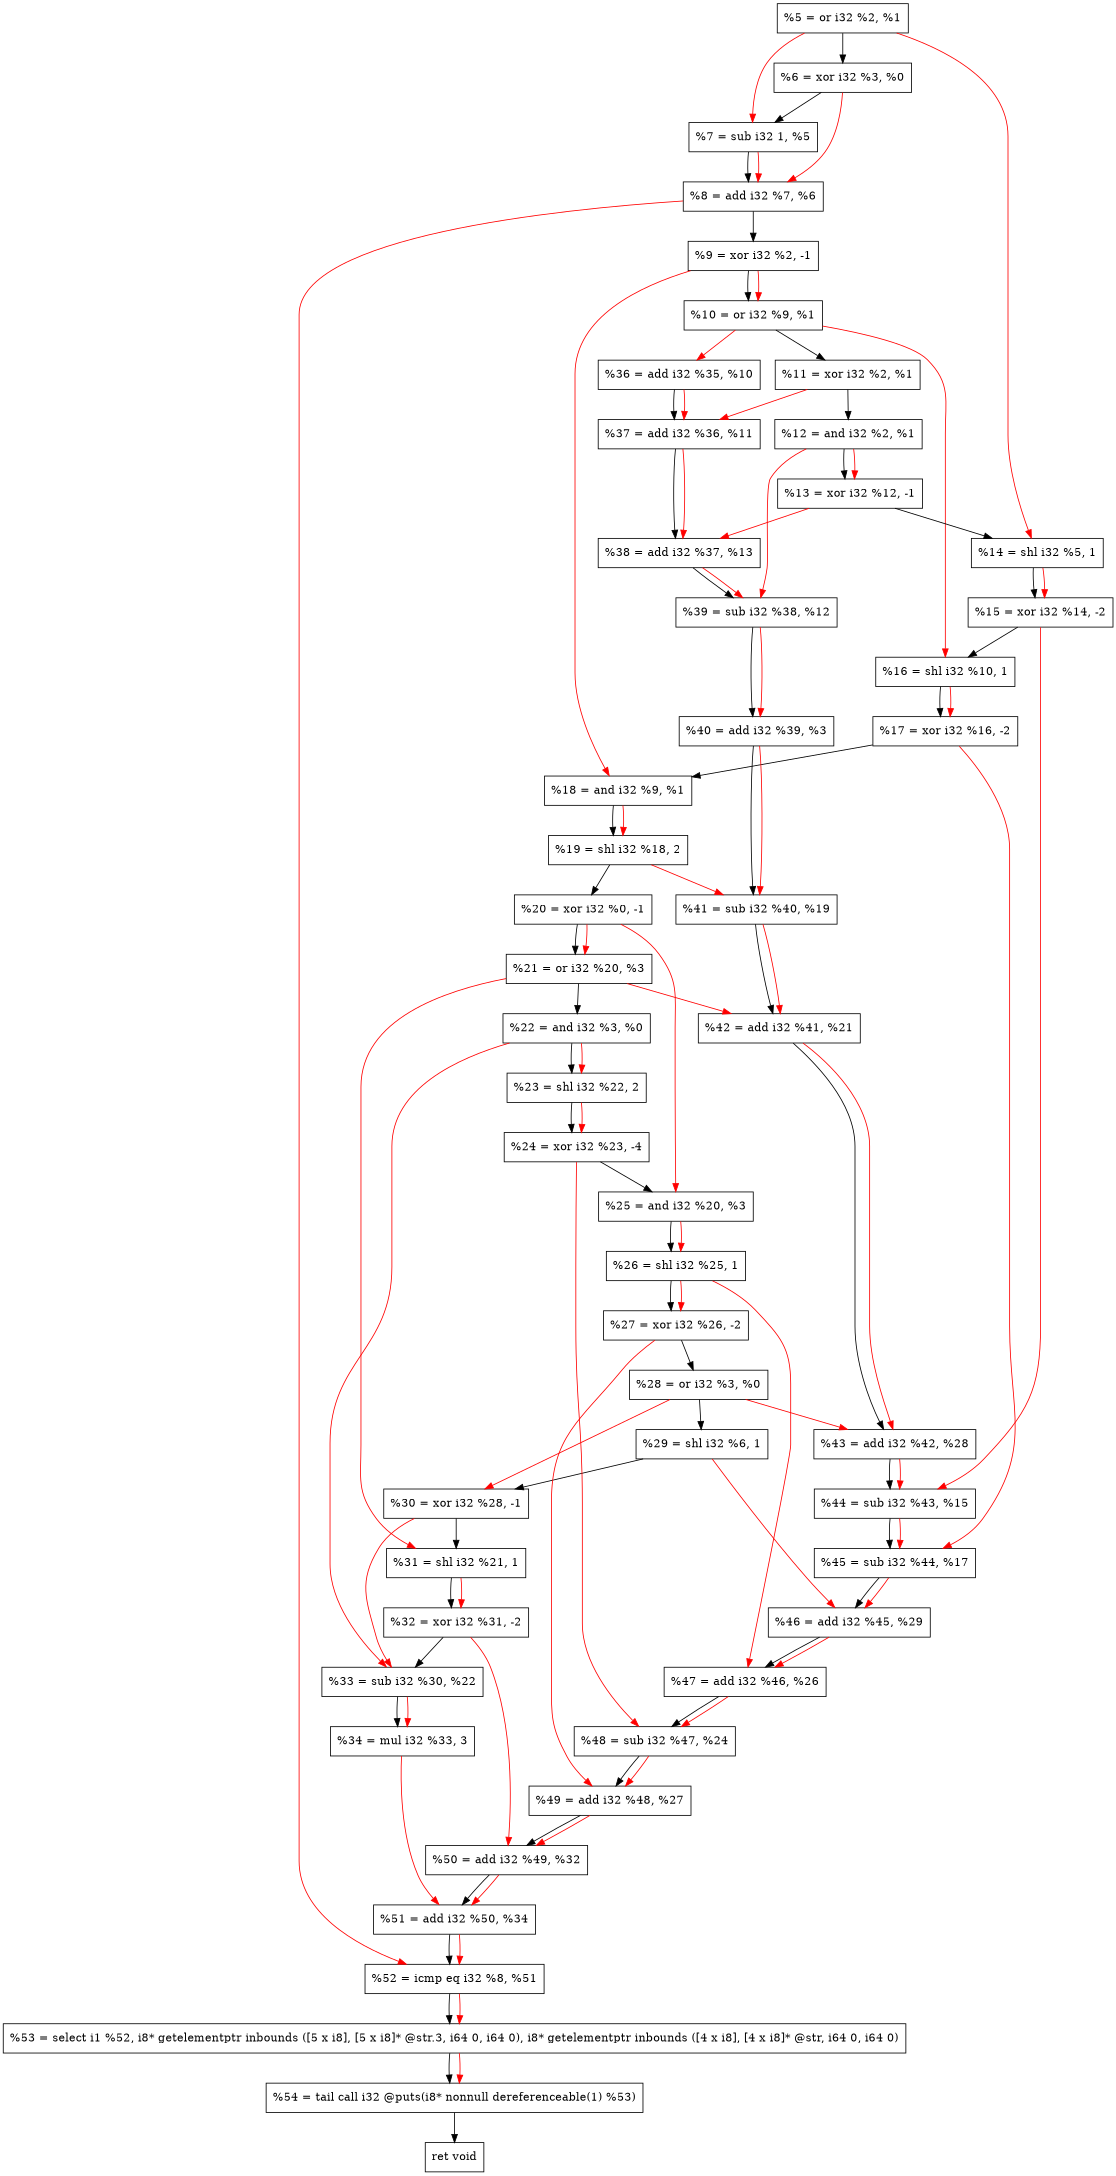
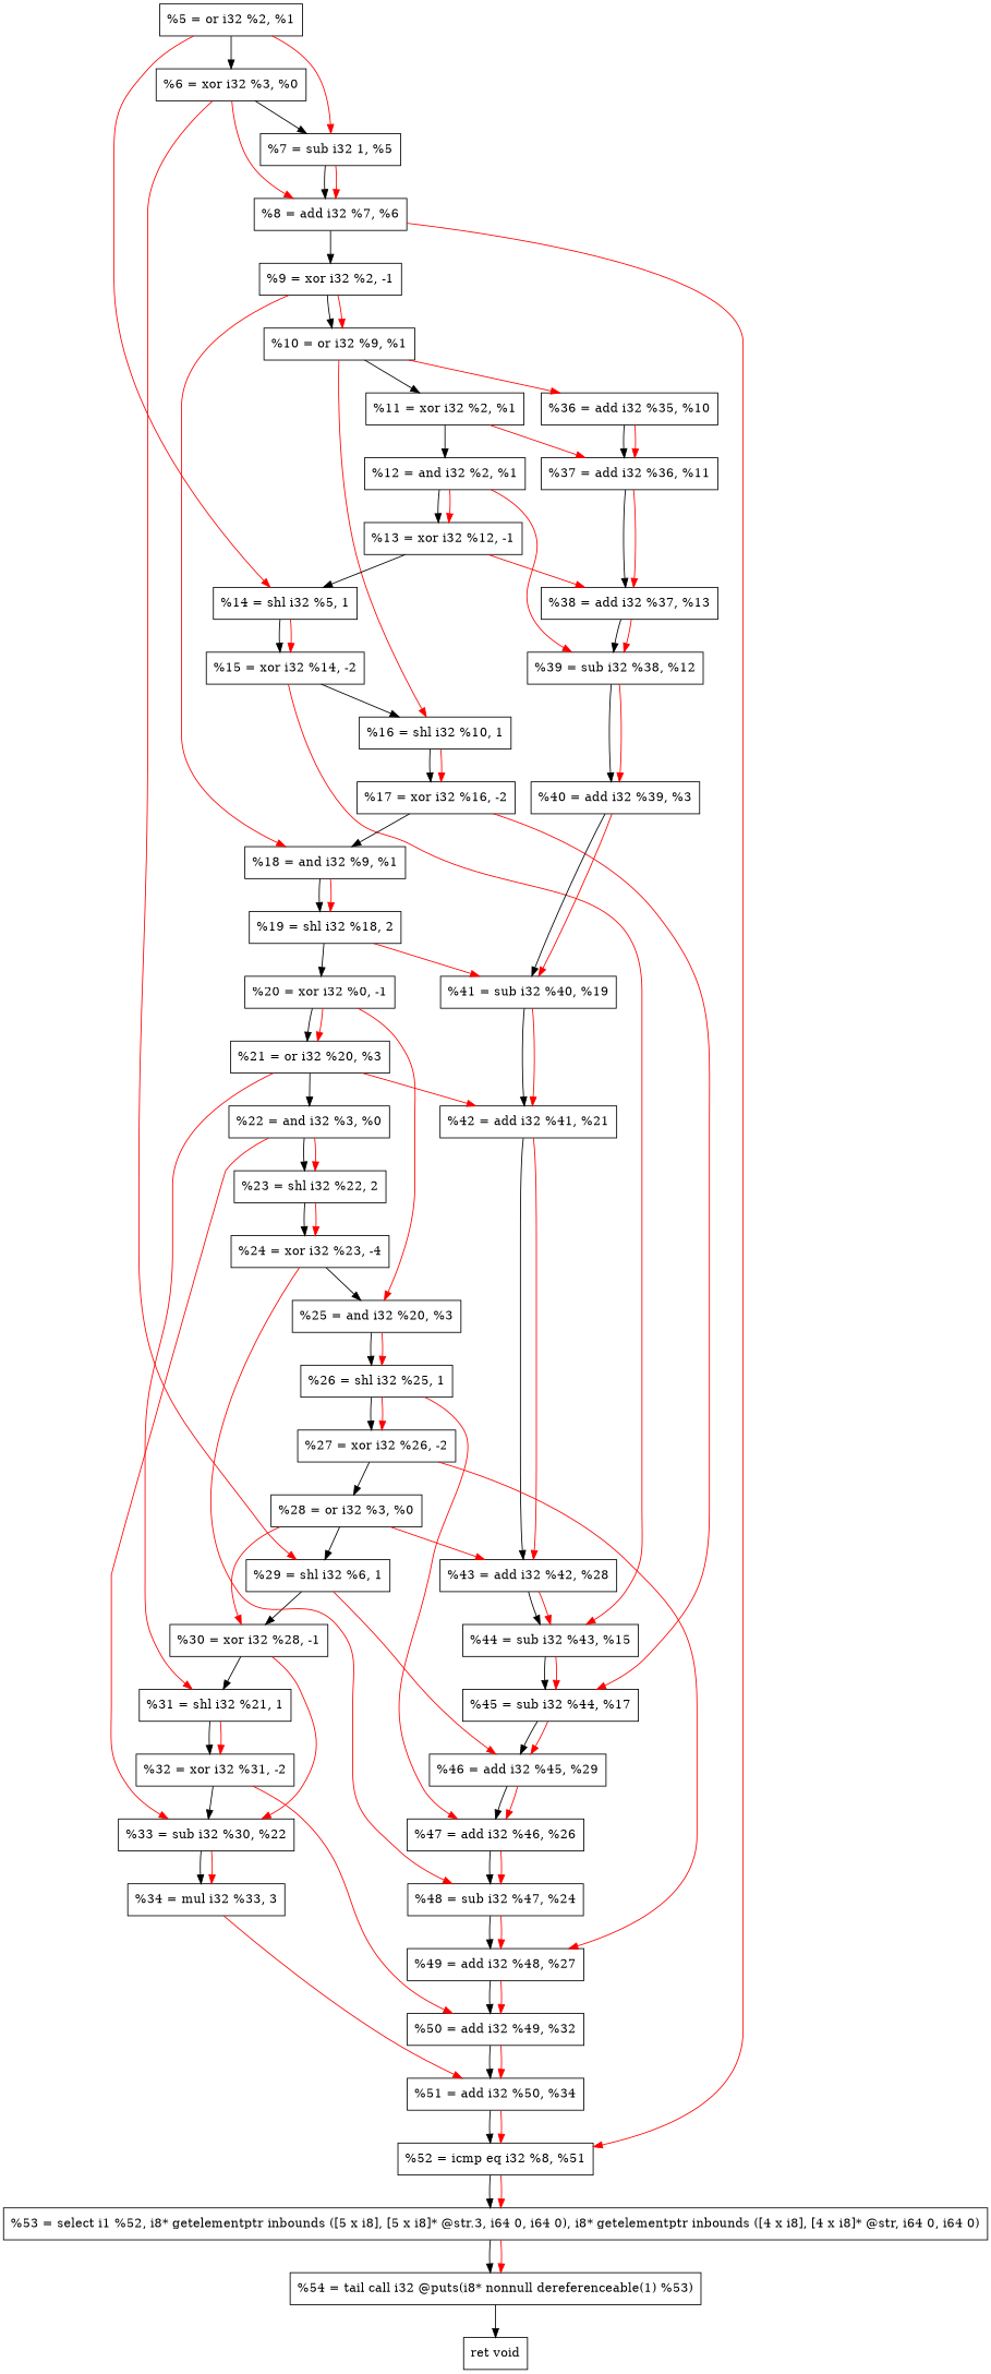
  digraph {
    node [shape=record]
    edge [color=red]
    n1 [label="  %5 = or i32 %2, %1"]
    n2 [label="  %6 = xor i32 %3, %0"]
    n3 [label="  %7 = sub i32 1, %5"]
    n4 [label="  %14 = shl i32 %5, 1"]
    n5 [label="  %8 = add i32 %7, %6"]
    n6 [label="  %29 = shl i32 %6, 1"]
    n7 [label="  %15 = xor i32 %14, -2"]
    n8 [label="  %9 = xor i32 %2, -1"]
    n9 [label="  %52 = icmp eq i32 %8, %51"]
    n10 [label="  %30 = xor i32 %28, -1"]
    n11 [label="  %46 = add i32 %45, %29"]
    n12 [label="  %10 = or i32 %9, %1"]
    n13 [label="  %18 = and i32 %9, %1"]
    n14 [label="  %53 = select i1 %52, i8* getelementptr inbounds ([5 x i8], [5 x i8]* @str.3, i64 0, i64 0), i8* getelementptr inbounds ([4 x i8], [4 x i8]* @str, i64 0, i64 0)"]
    n15 [label="  %11 = xor i32 %2, %1"]
    n16 [label="  %16 = shl i32 %10, 1"]
    n17 [label="  %36 = add i32 %35, %10"]
    n18 [label="  %19 = shl i32 %18, 2"]
    n19 [label="  %12 = and i32 %2, %1"]
    n20 [label="  %37 = add i32 %36, %11"]
    n21 [label="  %17 = xor i32 %16, -2"]
    n22 [label="  %13 = xor i32 %12, -1"]
    n23 [label="  %39 = sub i32 %38, %12"]
    n24 [label="  %38 = add i32 %37, %13"]
    n25 [label="  %40 = add i32 %39, %3"]
    n26 [label="  %44 = sub i32 %43, %15"]
    n27 [label="  %45 = sub i32 %44, %17"]
    n28 [label="  %20 = xor i32 %0, -1"]
    n29 [label="  %41 = sub i32 %40, %19"]
    n30 [label="  %21 = or i32 %20, %3"]
    n31 [label="  %25 = and i32 %20, %3"]
    n32 [label="  %42 = add i32 %41, %21"]
    n33 [label="  %22 = and i32 %3, %0"]
    n34 [label="  %31 = shl i32 %21, 1"]
    n35 [label="  %26 = shl i32 %25, 1"]
    n36 [label="  %23 = shl i32 %22, 2"]
    n37 [label="  %33 = sub i32 %30, %22"]
    n38 [label="  %32 = xor i32 %31, -2"]
    n39 [label="  %43 = add i32 %42, %28"]
    n40 [label="  %24 = xor i32 %23, -4"]
    n41 [label="  %34 = mul i32 %33, 3"]
    n42 [label="  %48 = sub i32 %47, %24"]
    n43 [label="  %49 = add i32 %48, %27"]
    n44 [label="  %27 = xor i32 %26, -2"]
    n45 [label="  %47 = add i32 %46, %26"]
    n46 [label="  %28 = or i32 %3, %0"]
    n47 [label="  %50 = add i32 %49, %32"]
    n48 [label="  %51 = add i32 %50, %34"]
    n49 [label="  %54 = tail call i32 @puts(i8* nonnull dereferenceable(1) %53)"]
    n50 [label="  ret void"]
    n1 -> n2 [color=""]
    n1 -> n3
    n1 -> n4
    n2 -> n3 [color=""]
    n2 -> n5
+   n2 -> n6
    n3 -> n5 [color=""]
    n3 -> n5
    n4 -> n7 [color=""]
    n4 -> n7
    n5 -> n8 [color=""]
    n5 -> n9
    n6 -> n10 [color=""]
    n6 -> n11
    n7 -> n16 [color=""]
    n7 -> n26
    n8 -> n12 [color=""]
    n8 -> n12
    n8 -> n13
    n9 -> n14 [color=""]
    n9 -> n14
    n10 -> n34 [color=""]
    n10 -> n37
    n11 -> n45 [color=""]
    n11 -> n45
    n12 -> n15 [color=""]
    n12 -> n16
    n12 -> n17
    n13 -> n18 [color=""]
    n13 -> n18
    n14 -> n49 [color=""]
    n14 -> n49
    n15 -> n19 [color=""]
    n15 -> n20
    n16 -> n21 [color=""]
    n16 -> n21
    n17 -> n20 [color=""]
    n17 -> n20
    n18 -> n28 [color=""]
    n18 -> n29
    n19 -> n22 [color=""]
    n19 -> n22
    n19 -> n23
    n20 -> n24 [color=""]
    n20 -> n24
    n21 -> n13 [color=""]
    n21 -> n27
    n22 -> n4 [color=""]
    n22 -> n24
    n23 -> n25 [color=""]
    n23 -> n25
    n24 -> n23 [color=""]
    n24 -> n23
    n25 -> n29 [color=""]
    n25 -> n29
    n26 -> n27 [color=""]
    n26 -> n27
    n27 -> n11 [color=""]
    n27 -> n11
    n28 -> n30 [color=""]
    n28 -> n30
    n28 -> n31
    n29 -> n32 [color=""]
    n29 -> n32
    n30 -> n32
    n30 -> n33 [color=""]
    n30 -> n34
    n31 -> n35 [color=""]
    n31 -> n35
    n32 -> n39 [color=""]
    n32 -> n39
    n33 -> n36 [color=""]
    n33 -> n36
    n33 -> n37
    n34 -> n38 [color=""]
    n34 -> n38
    n35 -> n44 [color=""]
    n35 -> n44
    n35 -> n45
    n36 -> n40 [color=""]
    n36 -> n40
    n37 -> n41 [color=""]
    n37 -> n41
    n38 -> n37 [color=""]
    n38 -> n47
    n39 -> n26 [color=""]
    n39 -> n26
    n40 -> n31 [color=""]
    n40 -> n42
    n41 -> n48
    n42 -> n43 [color=""]
    n42 -> n43
    n43 -> n47 [color=""]
    n43 -> n47
    n44 -> n43
    n44 -> n46 [color=""]
    n45 -> n42 [color=""]
    n45 -> n42
    n46 -> n6 [color=""]
    n46 -> n10
    n46 -> n39
    n47 -> n48 [color=""]
    n47 -> n48
    n48 -> n9 [color=""]
    n48 -> n9
    n49 -> n50 [color=""]
  }
